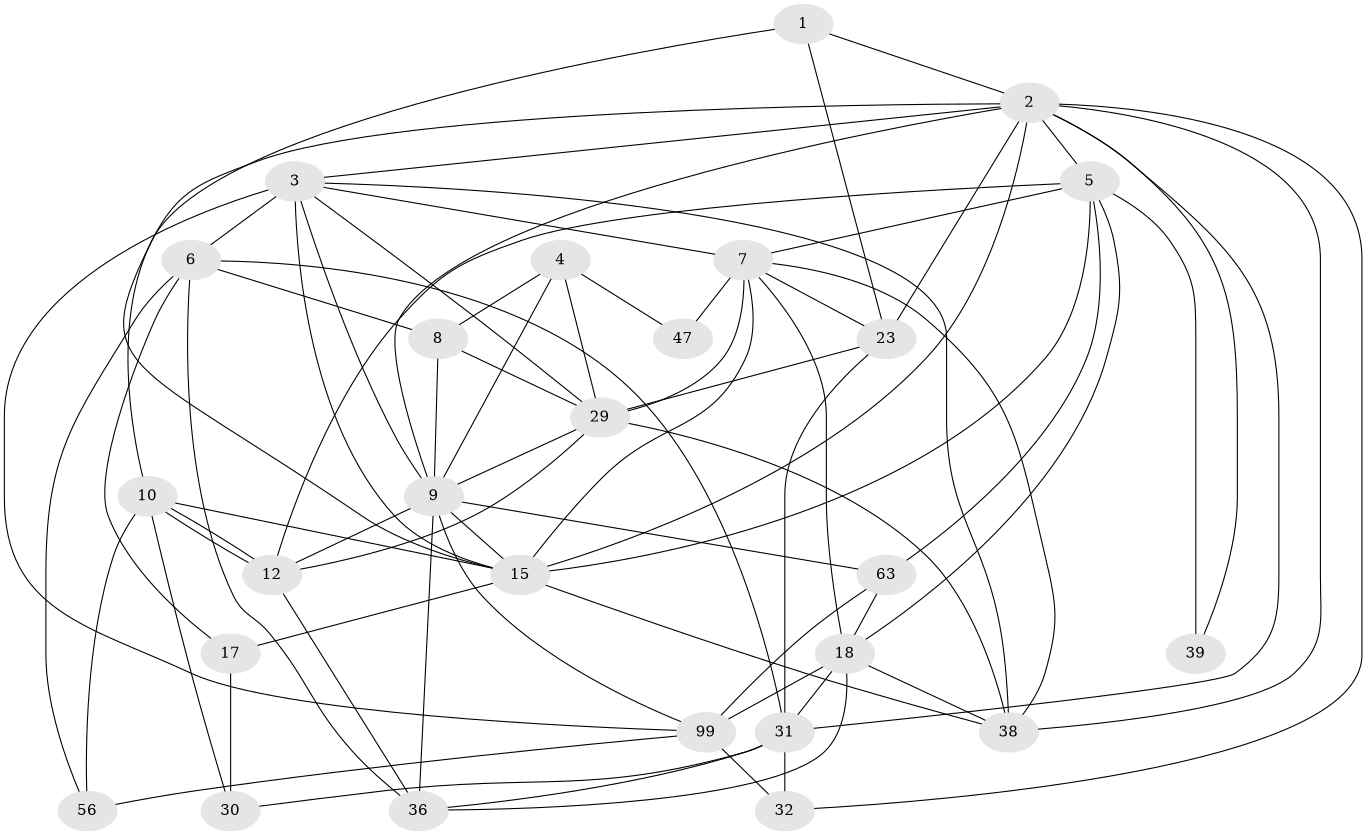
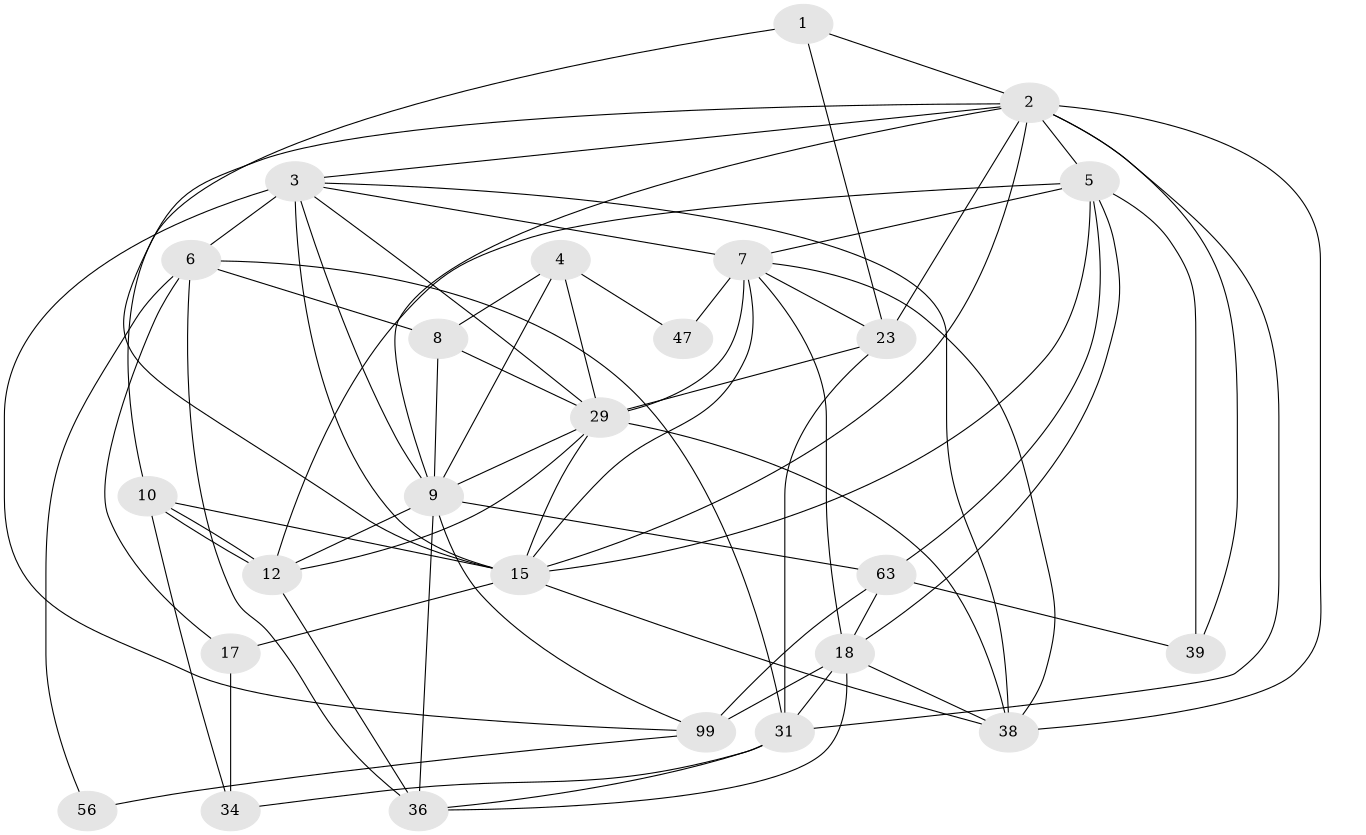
  graph {
    node [color=gray90 style=filled]
    2 [super="+49+40+25"]
    15 [super="+43+51"]
    23 [super="+28"]
    3 [super="+44+54"]
    5 [super="+52+50"]
    9 [super="+30+21"]
    10 [super="+41"]
    31 [super="+48"]
-   32
    38 [super="+42"]
    39
    1
    17
    29 [super="+45"]
    6 [super="+26"]
    7 [super="+20+11+14"]
    n17 [label=99 super="+37"]
    12 [super="+16"]
    n19 [label=63]
    18 [super="+24+35"]
    36 [super="+46"]
    56
-   34 [label=30]
+   34
    8
    47
    4
    2 -- 15
    2 -- 23
    2 -- 3
    2 -- 5
    2 -- 9
    2 -- 10
    2 -- 31
-   2 -- 32
    2 -- 38
    2 -- 39
    15 -- 38
    15 -- 17
    23 -- 31
    23 -- 29
    3 -- 15 [weight=2]
    3 -- 9
    3 -- 38
    3 -- 29
    3 -- 6
    3 -- 7
    3 -- n17
    5 -- 15
    5 -- 39
    5 -- 7
    5 -- 12
    5 -- n19
    5 -- 18
-   9 -- 15
+   29 -- 15
    9 -- n17
    9 -- 12
    9 -- n19
    9 -- 36
    10 -- 15
    10 -- 12 [weight=2]
    10 -- 12
-   10 -- 56
    10 -- 34
-   31 -- 32
    31 -- 36
    31 -- 34
    1 -- 2
    1 -- 15
    1 -- 23
    17 -- 34
    29 -- 9
    29 -- 38
    6 -- 31
    6 -- 17
    6 -- 36
    6 -- 56
    6 -- 8
    7 -- 15
    7 -- 23
    7 -- 38
    7 -- 29 [weight=2]
    7 -- 18
    7 -- 47
-   n17 -- 32
    n17 -- 56
    12 -- 29
    12 -- 36
+   n19 -- 39
    n19 -- n17
    n19 -- 18
    18 -- 31
    18 -- 38
    18 -- n17 [weight=2]
    18 -- 36
    8 -- 9
    8 -- 29
    4 -- 9
    4 -- 29
    4 -- 8
    4 -- 47
  }
